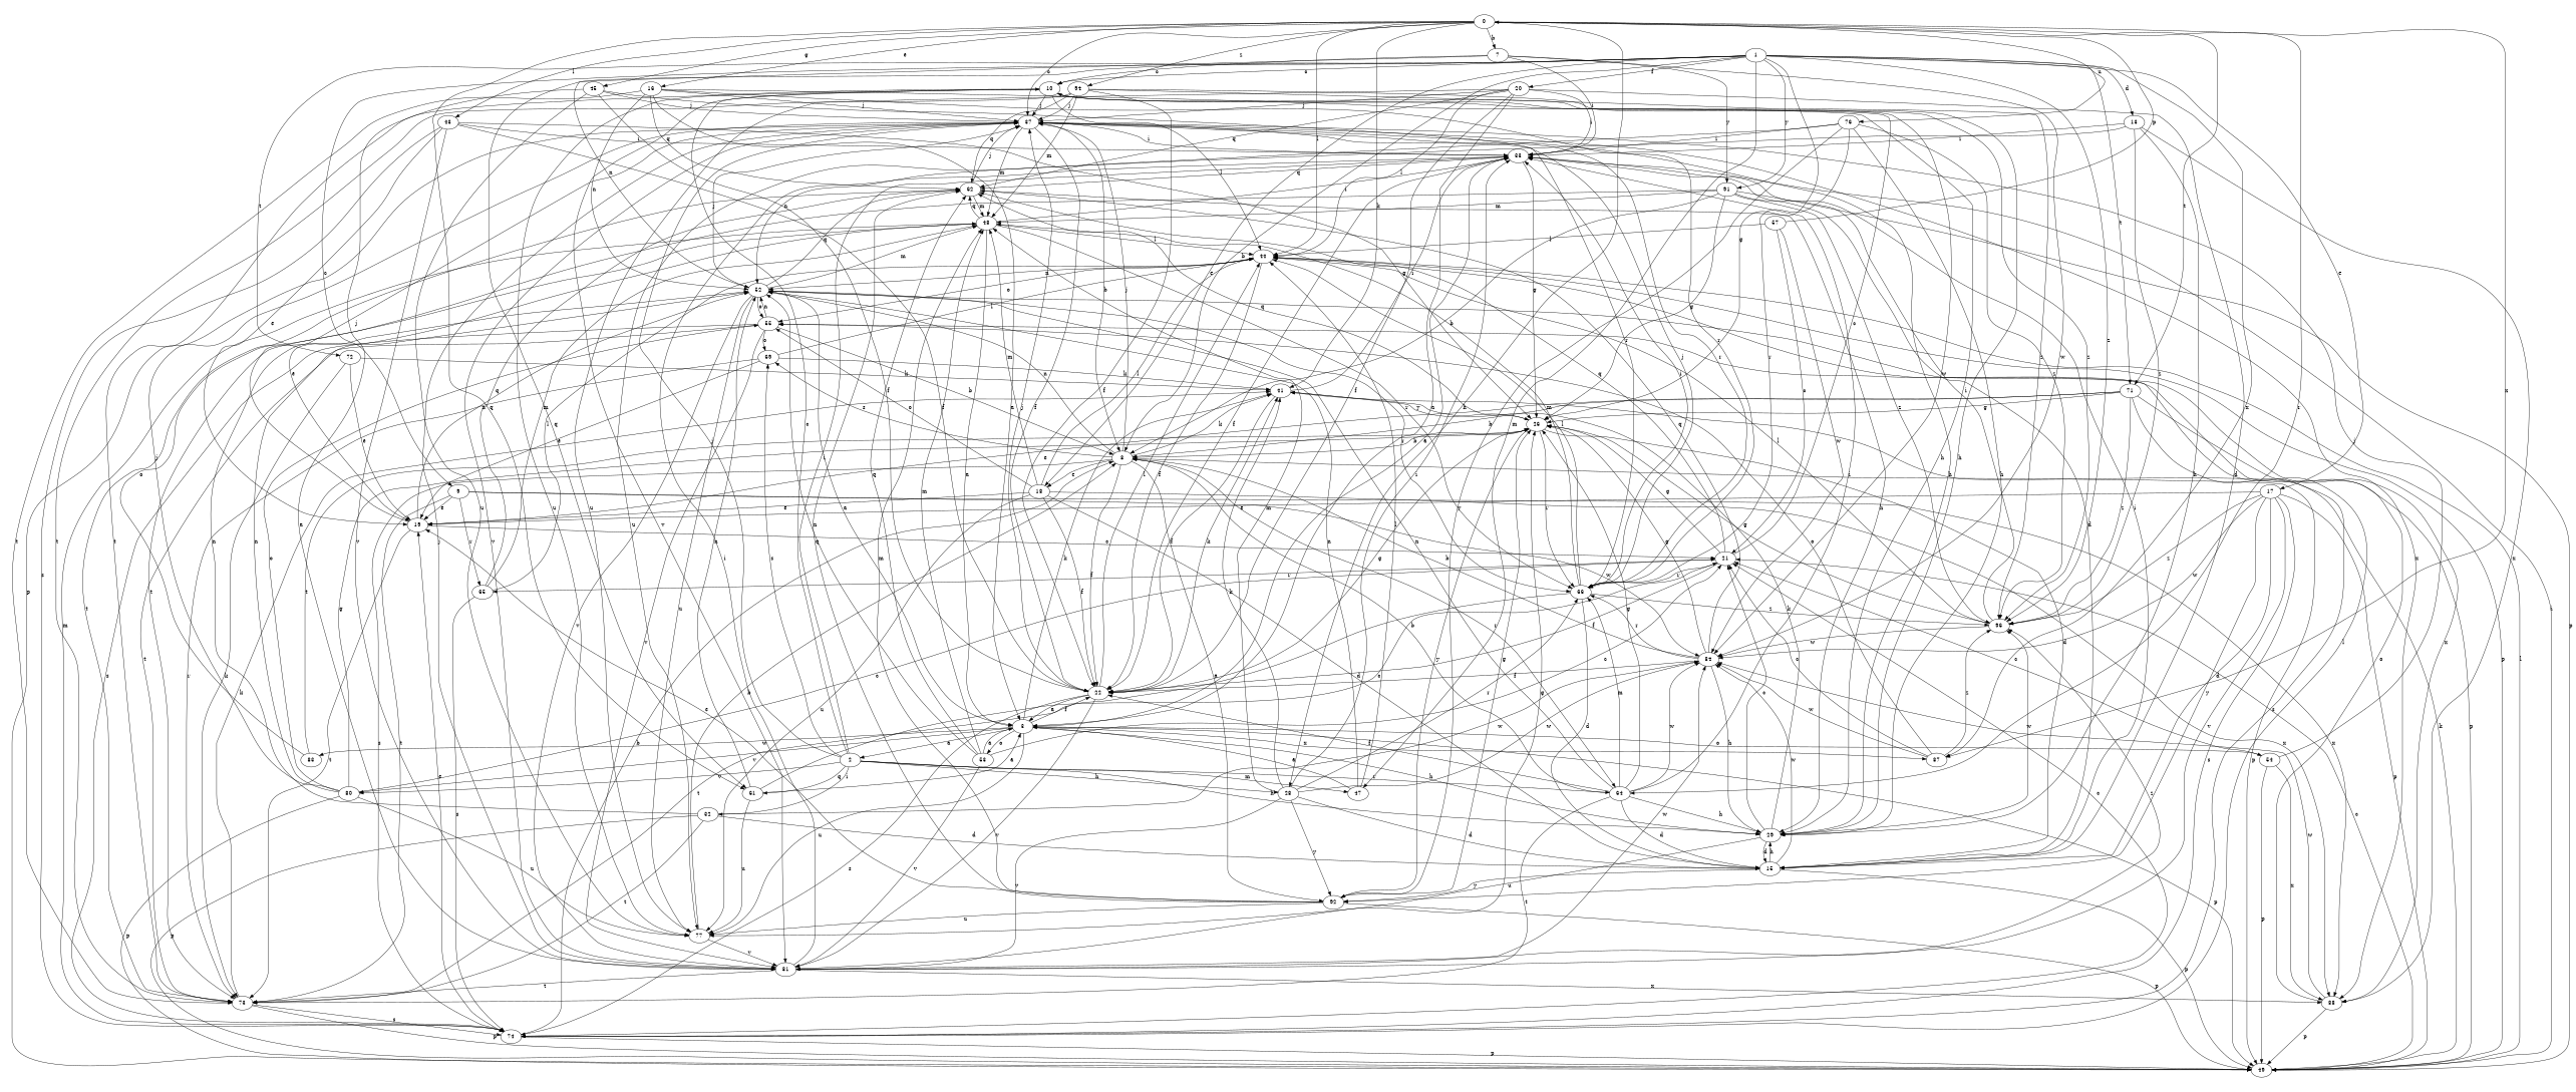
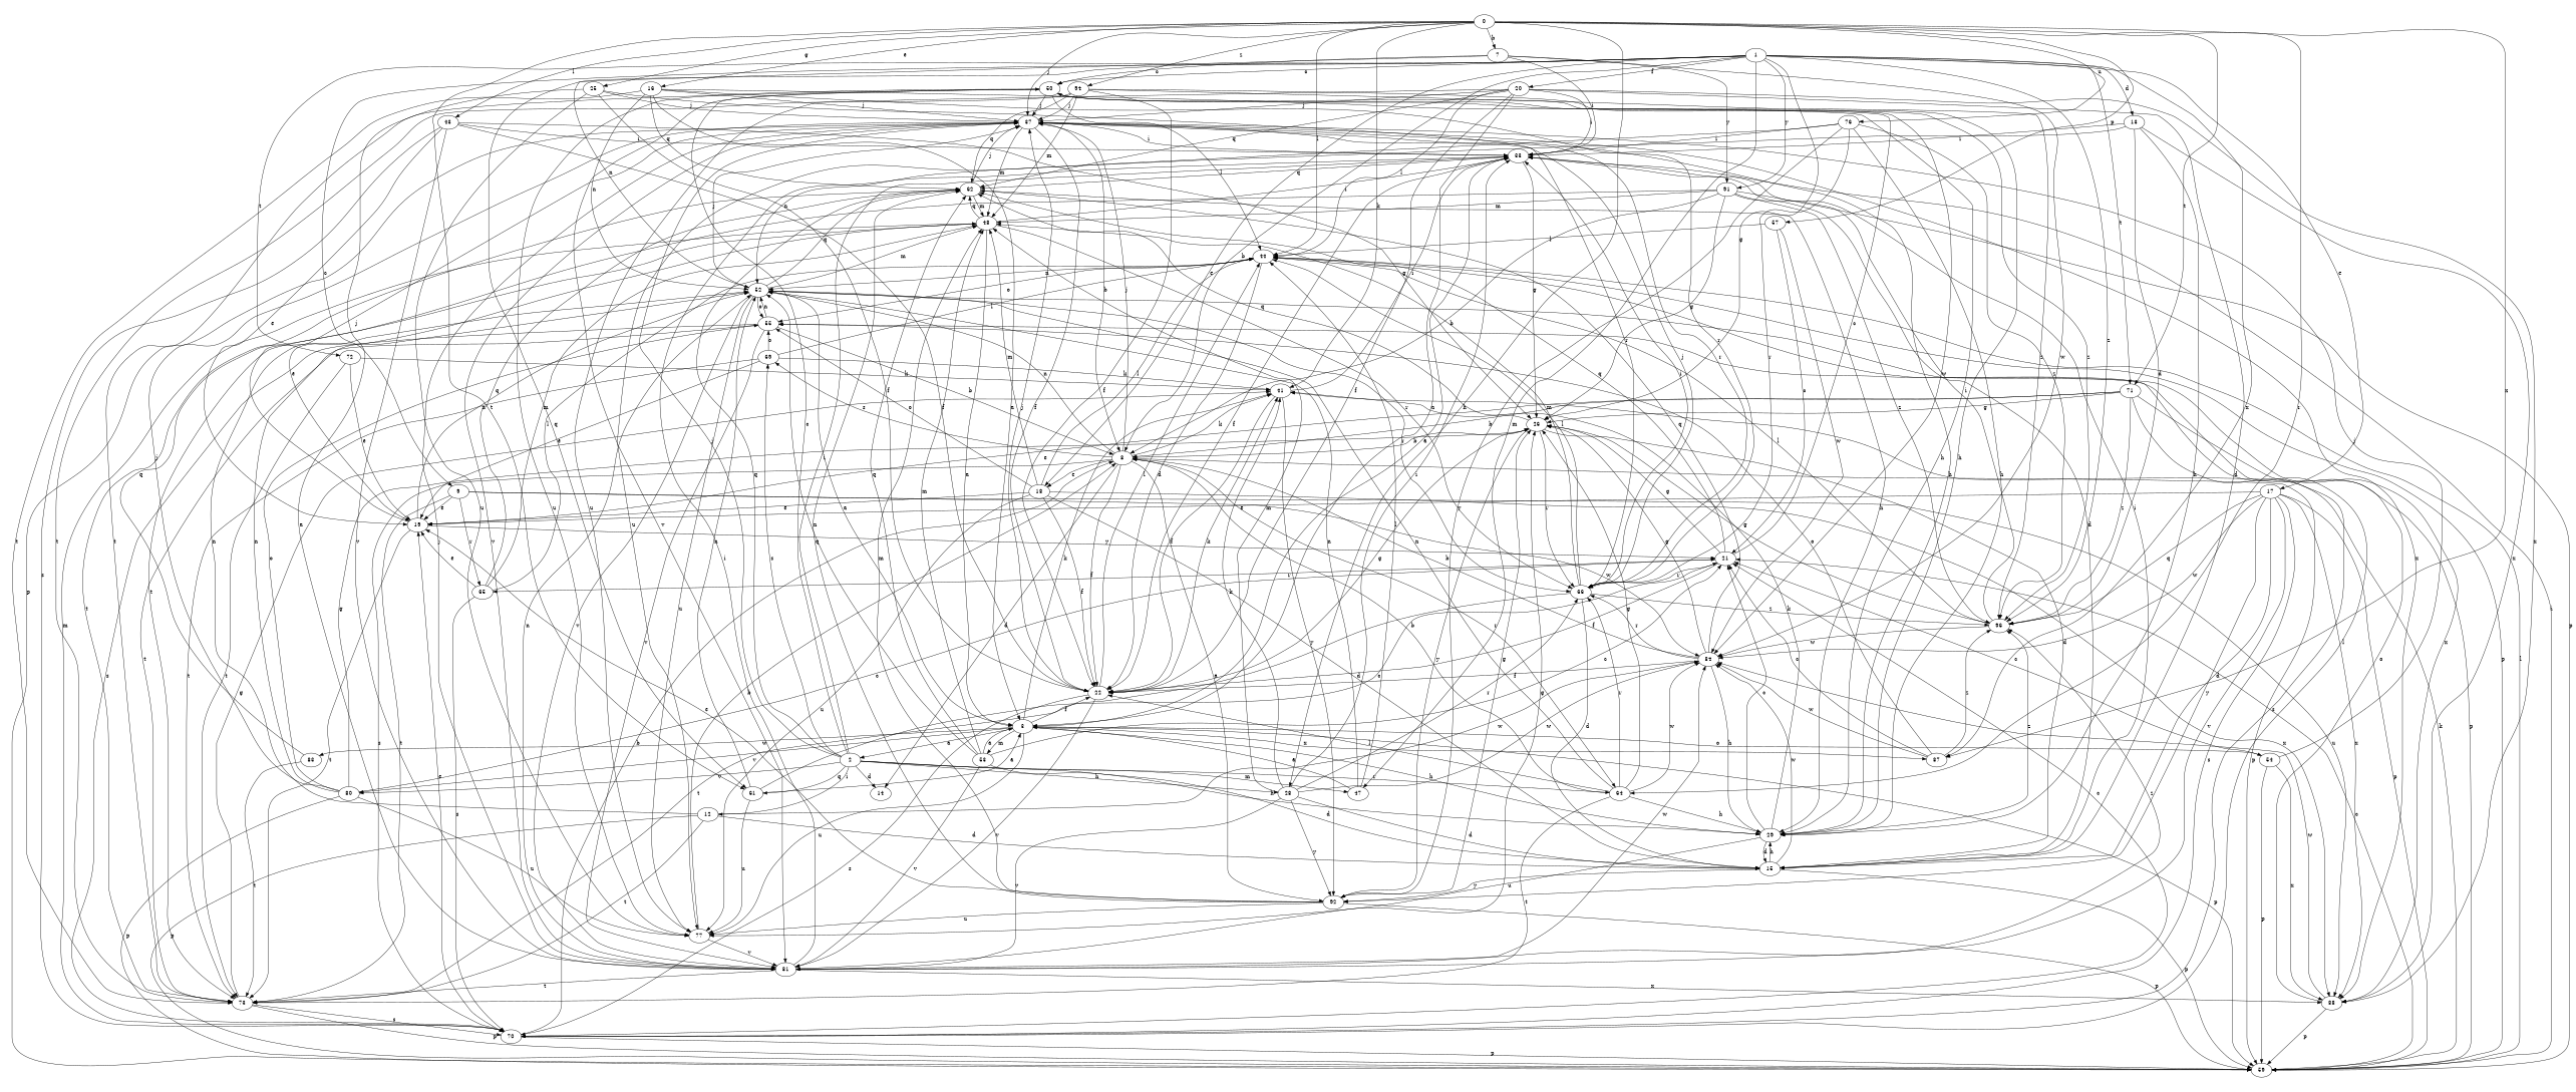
  strict digraph {
    0
    7
    16
-   25 [label=45]
+   25
    28
    37
    41
    43
    44
    57
    61
    64
    71
    76
    87
    94
-   10
+   10 [label=50]
    91
    33
    52
    84
    29
    62
    3
    73
    66
    22
    77
    81
    92
    15
    48
    8
-   59 [label=49]
+   59
    88
    26
-   70 [label=74]
+   70
    19
    55
    n40 [label=21]
    96
    1
    9
    13
    17
    18
    20
    47
    72
+   14
    69
    65
    2
-   32
+   32 [label=12]
    80
    53
    54
    83
    0 -> 7 [label=b]
    0 -> 16 [label=e]
    0 -> 25 [label=g]
    0 -> 28 [label=h]
-   0 -> 37 [label=c]
+   0 -> 37 [label=j]
    0 -> 41 [label=k]
    0 -> 43 [label=l]
    0 -> 44 [label=l]
-   57 -> 0 [label=p]
-   0 -> 61 [label=q]
+   0 -> 57 [label=p]
+   0 -> 61 [label=t]
    0 -> 64 [label=r]
    0 -> 71 [label=t]
    0 -> 76 [label=u]
    0 -> 87 [label=x]
    0 -> 94 [label=z]
    7 -> 10 [label=c]
    7 -> 91 [label=y]
    7 -> 33 [label=i]
    7 -> 52 [label=n]
    7 -> 84 [label=w]
    16 -> 37 [label=j]
    16 -> 52 [label=n]
    16 -> 29 [label=h]
    16 -> 62 [label=q]
    16 -> 3 [label=a]
    16 -> 73 [label=t]
    16 -> 66 [label=r]
    25 -> 37 [label=j]
    25 -> 66 [label=r]
    25 -> 22 [label=f]
    25 -> 77 [label=u]
    25 -> 81 [label=a]
    28 -> 41 [label=k]
    28 -> 33 [label=i]
    28 -> 84 [label=w]
    28 -> 66 [label=r]
    28 -> 81 [label=v]
    28 -> 92 [label=y]
    28 -> 15 [label=d]
    28 -> 48 [label=m]
    37 -> 33 [label=i]
    37 -> 29 [label=h]
    37 -> 66 [label=r]
    37 -> 22 [label=f]
    37 -> 81 [label=v]
    37 -> 48 [label=m]
    37 -> 8 [label=b]
    37 -> 59 [label=p]
    37 -> 88 [label=x]
    41 -> 33 [label=i]
    41 -> 22 [label=f]
-   41 -> 26 [label=y]
+   41 -> 92 [label=y]
    43 -> 33 [label=i]
    43 -> 22 [label=f]
    43 -> 81 [label=v]
    43 -> 26 [label=g]
    43 -> 70 [label=s]
    43 -> 19 [label=e]
    44 -> 52 [label=n]
-   44 -> 22 [label=f]
+   44 -> 22 [label=d]
    44 -> 59 [label=p]
    44 -> 55 [label=o]
    57 -> 44 [label=l]
    57 -> 84 [label=w]
    57 -> n40 [label=c]
    61 -> 52 [label=n]
    61 -> 3 [label=a]
    61 -> 77 [label=u]
    61 -> n40 [label=c]
-   64 -> 33 [label=i]
    64 -> 52 [label=n]
    64 -> 84 [label=w]
    64 -> 29 [label=h]
    64 -> 73 [label=t]
-   64 -> 66 [label=m]
-   64 -> 22 [label=f]
+   64 -> 66 [label=r]
+   64 -> 22 [label=l]
    64 -> 8 [label=b]
    64 -> 26 [label=g]
    71 -> 8 [label=b]
    71 -> 59 [label=p]
    71 -> 26 [label=g]
    71 -> 70 [label=s]
    71 -> 19 [label=e]
    71 -> 96 [label=z]
    76 -> 33 [label=i]
    76 -> 52 [label=n]
    76 -> 29 [label=h]
    76 -> 66 [label=r]
    76 -> 92 [label=y]
    76 -> 96 [label=z]
    87 -> 84 [label=w]
    87 -> 55 [label=o]
    87 -> n40 [label=c]
    87 -> 96 [label=z]
    94 -> 37 [label=j]
    94 -> 29 [label=h]
    94 -> 62 [label=q]
    94 -> 73 [label=t]
    94 -> 22 [label=f]
    94 -> 48 [label=m]
    94 -> 96 [label=z]
    10 -> 37 [label=j]
    10 -> 44 [label=l]
    10 -> 84 [label=w]
    10 -> 73 [label=t]
    10 -> 77 [label=u]
    10 -> 81 [label=v]
    10 -> 96 [label=z]
    91 -> 73 [label=t]
    91 -> 15 [label=d]
    91 -> 48 [label=m]
    91 -> 8 [label=b]
    91 -> 59 [label=p]
    91 -> 26 [label=g]
    91 -> 96 [label=z]
    33 -> 62 [label=q]
    33 -> 3 [label=a]
    33 -> 22 [label=f]
    33 -> 26 [label=g]
    52 -> 37 [label=j]
    52 -> 62 [label=q]
    52 -> 3 [label=a]
    52 -> 66 [label=r]
    52 -> 77 [label=u]
    52 -> 81 [label=v]
    52 -> 48 [label=m]
    52 -> 88 [label=x]
    52 -> 55 [label=o]
    84 -> 29 [label=h]
    84 -> 62 [label=q]
    84 -> 66 [label=r]
    84 -> 22 [label=f]
    84 -> 8 [label=b]
    84 -> 26 [label=g]
    29 -> 41 [label=k]
    29 -> 77 [label=u]
    29 -> 15 [label=d]
    29 -> n40 [label=c]
-   29 -> 96 [label=w]
+   29 -> 96 [label=z]
    62 -> 37 [label=j]
    62 -> 29 [label=h]
    62 -> 48 [label=m]
    3 -> 41 [label=k]
    3 -> 87 [label=x]
    3 -> 29 [label=h]
    3 -> 22 [label=f]
    3 -> 77 [label=u]
    3 -> 59 [label=p]
    3 -> 2 [label=a]
    3 -> 80 [label=v]
-   3 -> 53 [label=o]
+   3 -> 53 [label=m]
    3 -> 54 [label=o]
    3 -> 83 [label=w]
-   73 -> 41 [label=k]
+   73 -> 41 [label=g]
    73 -> 59 [label=p]
    73 -> 70 [label=s]
    66 -> 37 [label=j]
    66 -> 44 [label=l]
    66 -> 33 [label=i]
    66 -> 73 [label=t]
    66 -> 15 [label=d]
    66 -> 48 [label=m]
    66 -> 96 [label=z]
    22 -> 37 [label=j]
    22 -> 41 [label=k]
    22 -> 44 [label=l]
-   22 -> 3 [label=a]
    22 -> 81 [label=v]
    22 -> 26 [label=g]
    22 -> 70 [label=s]
    77 -> 81 [label=v]
    77 -> 8 [label=b]
    81 -> 37 [label=j]
    81 -> 33 [label=i]
+   81 -> 52 [label=n]
    81 -> 84 [label=w]
    81 -> 73 [label=t]
    81 -> 88 [label=x]
    81 -> 26 [label=g]
    81 -> 96 [label=z]
    92 -> 62 [label=q]
    92 -> 77 [label=u]
    92 -> 48 [label=m]
    92 -> 59 [label=p]
    92 -> 26 [label=g]
    92 -> 19 [label=e]
    15 -> 33 [label=i]
    15 -> 84 [label=w]
    15 -> 29 [label=h]
    15 -> 92 [label=y]
    15 -> 59 [label=p]
-   48 -> 44 [label=l]
    48 -> 33 [label=i]
    48 -> 62 [label=q]
    48 -> 3 [label=a]
    48 -> 73 [label=t]
    48 -> 66 [label=r]
    48 -> 19 [label=e]
    8 -> 37 [label=j]
    8 -> 41 [label=k]
    8 -> 64 [label=r]
    8 -> 52 [label=n]
    8 -> 22 [label=f]
    8 -> 92 [label=a]
    8 -> 59 [label=p]
    8 -> 70 [label=s]
    8 -> 18 [label=e]
+   8 -> 14 [label=d]
    8 -> 69 [label=s]
    59 -> 41 [label=k]
    59 -> 44 [label=l]
    59 -> 33 [label=i]
    59 -> n40 [label=c]
    88 -> 84 [label=w]
    88 -> 59 [label=p]
    88 -> 55 [label=o]
    26 -> 62 [label=q]
    26 -> 66 [label=r]
    26 -> 92 [label=y]
    26 -> 15 [label=d]
    26 -> 8 [label=b]
    70 -> 44 [label=l]
    70 -> 48 [label=m]
    70 -> 8 [label=b]
    70 -> 59 [label=p]
    70 -> 19 [label=e]
    70 -> n40 [label=c]
    19 -> 37 [label=j]
    19 -> 52 [label=n]
    19 -> 73 [label=t]
-   19 -> n40 [label=c]
+   19 -> n40 [label=y]
    55 -> 52 [label=n]
    55 -> 73 [label=t]
    55 -> 81 [label=v]
    55 -> 8 [label=b]
    55 -> 70 [label=s]
    n40 -> 10 [label=c]
    n40 -> 62 [label=q]
    n40 -> 66 [label=r]
    n40 -> 22 [label=f]
    n40 -> 26 [label=g]
    n40 -> 65 [label=r]
    96 -> 44 [label=l]
    96 -> 33 [label=i]
    96 -> 84 [label=w]
    96 -> 26 [label=g]
    1 -> 61 [label=q]
    1 -> 71 [label=t]
    1 -> 87 [label=x]
    1 -> 10 [label=c]
    1 -> 91 [label=y]
    1 -> 8 [label=b]
    1 -> 26 [label=g]
    1 -> 96 [label=z]
    1 -> 9 [label=c]
    1 -> 13 [label=d]
    1 -> 17 [label=e]
    1 -> 18 [label=e]
    1 -> 20 [label=f]
    1 -> 47 [label=m]
    1 -> 72 [label=t]
    9 -> 84 [label=w]
    9 -> 73 [label=t]
-   9 -> 88 [label=x]
+   9 -> 88 [label=u]
    9 -> 19 [label=e]
    9 -> 65 [label=r]
    13 -> 33 [label=i]
    13 -> 29 [label=h]
    13 -> 77 [label=u]
    13 -> 88 [label=x]
-   13 -> 96 [label=z]
+   13 -> 96 [label=d]
    17 -> 84 [label=w]
    17 -> 81 [label=v]
    17 -> 92 [label=y]
    17 -> 15 [label=d]
    17 -> 59 [label=p]
+   17 -> 88 [label=x]
    17 -> 70 [label=s]
    17 -> 19 [label=e]
-   17 -> 96 [label=z]
+   17 -> 96 [label=q]
    18 -> 44 [label=l]
    18 -> 22 [label=f]
    18 -> 77 [label=u]
    18 -> 15 [label=d]
    18 -> 48 [label=m]
    18 -> 88 [label=x]
    18 -> 19 [label=e]
    18 -> 55 [label=o]
    20 -> 37 [label=j]
    20 -> 44 [label=l]
    20 -> 33 [label=i]
    20 -> 62 [label=q]
    20 -> 3 [label=a]
    20 -> 22 [label=f]
    20 -> 77 [label=u]
    20 -> 15 [label=d]
+   20 -> 88 [label=x]
    47 -> 44 [label=l]
    47 -> 52 [label=n]
    47 -> 3 [label=a]
    72 -> 41 [label=k]
-   72 -> 73 [label=k]
+   72 -> 73 [label=t]
    72 -> 19 [label=e]
    69 -> 41 [label=k]
    69 -> 44 [label=l]
-   69 -> 73 [label=r]
+   69 -> 73 [label=t]
    69 -> 19 [label=e]
-   55 -> 69 [label=o]
+   69 -> 55 [label=o]
    65 -> 44 [label=l]
    65 -> 62 [label=q]
    65 -> 48 [label=m]
    65 -> 70 [label=s]
+   65 -> 19 [label=e]
    2 -> 28 [label=h]
    2 -> 37 [label=j]
    2 -> 61 [label=q]
    2 -> 64 [label=r]
    2 -> 10 [label=c]
    2 -> 33 [label=i]
    2 -> 29 [label=h]
+   2 -> 62 [label=q]
    2 -> 47 [label=m]
+   2 -> 14 [label=d]
    2 -> 69 [label=s]
    2 -> 32 [label=i]
    2 -> 80 [label=v]
    32 -> 52 [label=n]
    32 -> 84 [label=w]
    32 -> 73 [label=t]
    32 -> 15 [label=d]
    32 -> 59 [label=p]
    80 -> 37 [label=j]
    80 -> 52 [label=n]
    80 -> 77 [label=u]
    80 -> 59 [label=p]
    80 -> 26 [label=g]
    80 -> 55 [label=o]
    80 -> n40 [label=c]
    53 -> 52 [label=n]
    53 -> 62 [label=q]
    53 -> 3 [label=a]
    53 -> 81 [label=v]
-   64 -> 15 [label=d]
+   53 -> 15 [label=d]
    53 -> 48 [label=m]
    53 -> n40 [label=c]
    54 -> 37 [label=j]
    54 -> 59 [label=p]
    54 -> 88 [label=x]
    54 -> n40 [label=c]
-   83 -> 62 [label=o]
-   83 -> 26 [label=t]
+   83 -> 62 [label=q]
+   83 -> 73 [label=t]
  }
